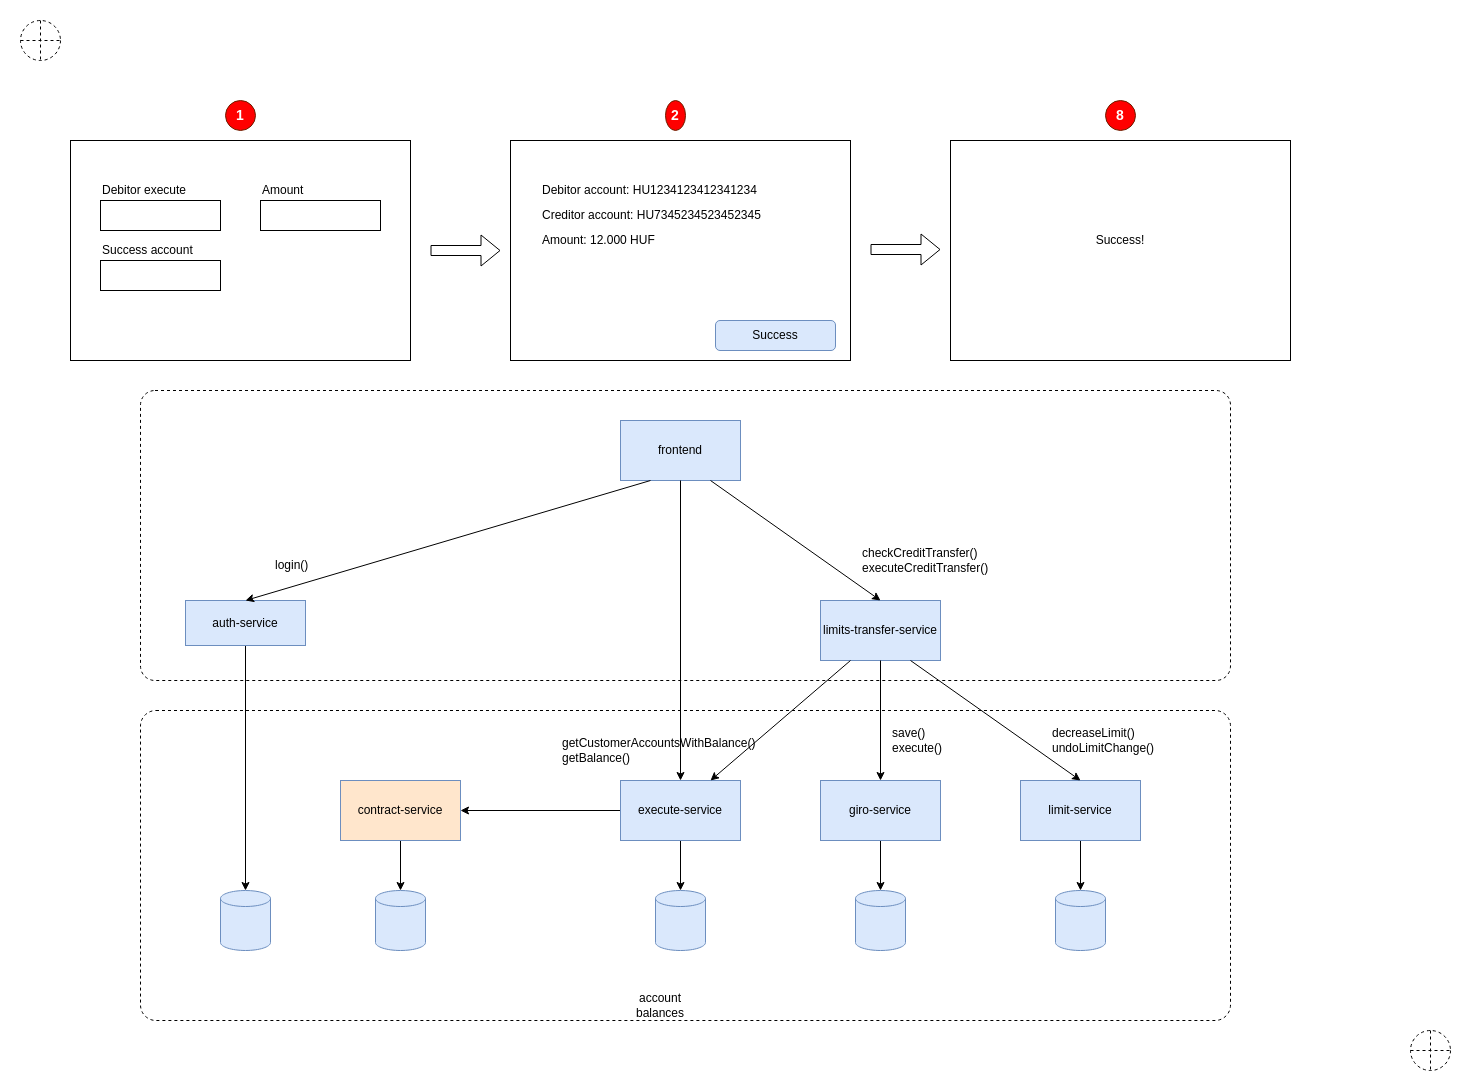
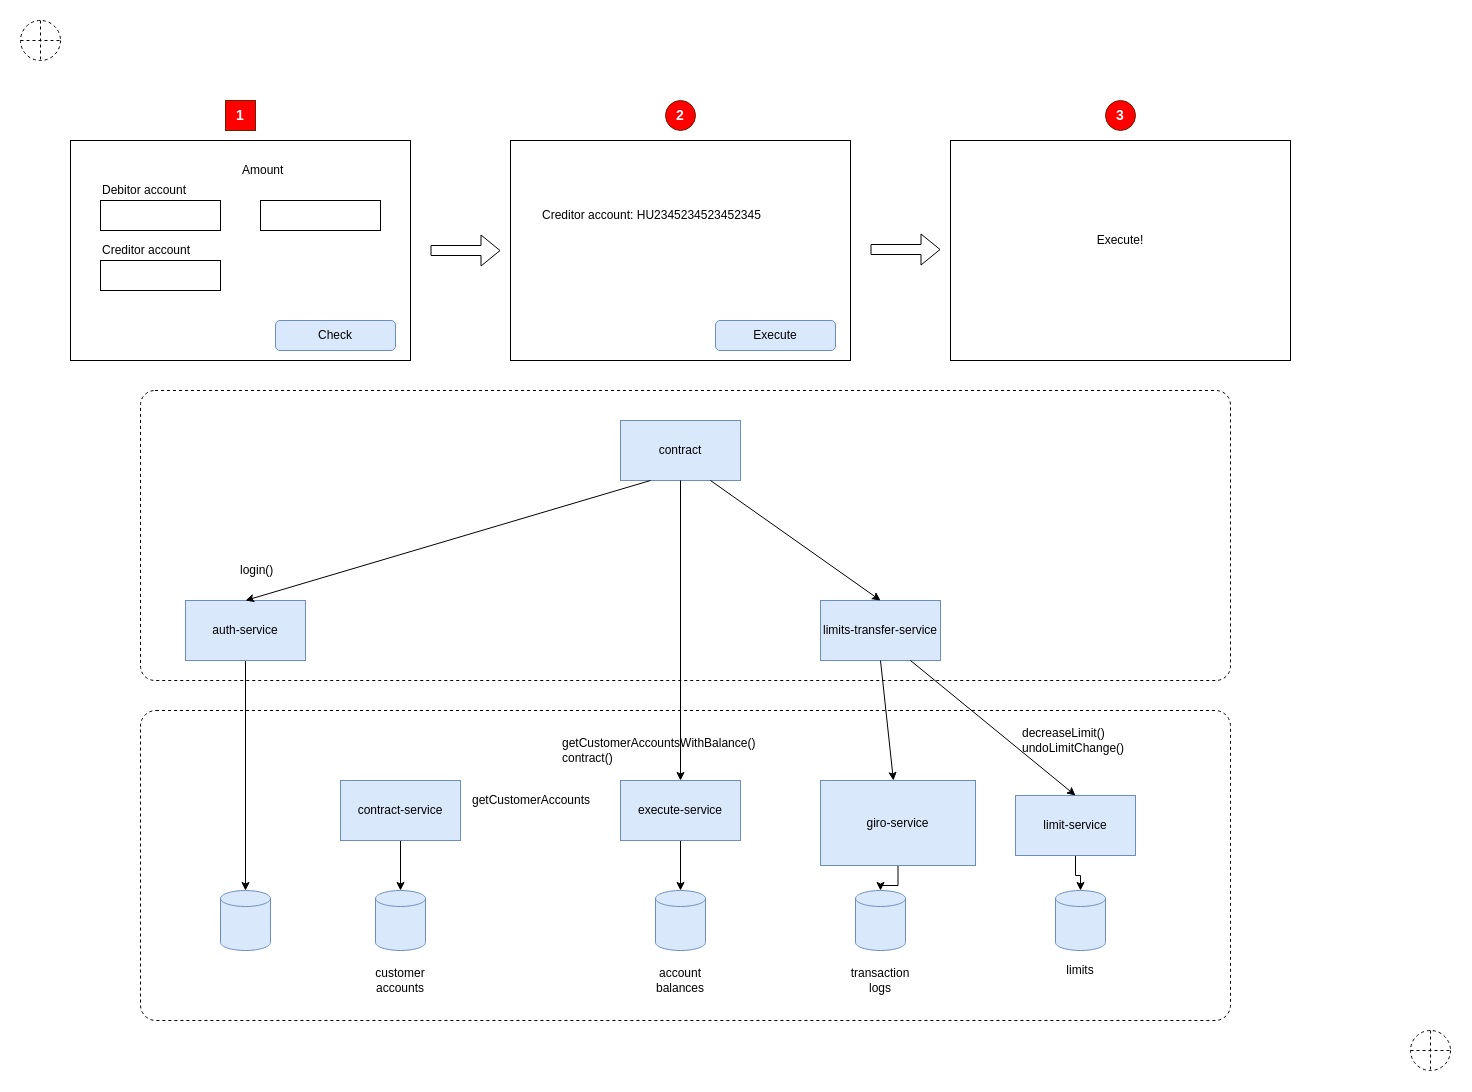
  <mxCell id="0" />
  <mxCell id="1" parent="0" />
  <mxCell id="2" value="" style="rounded=1;whiteSpace=wrap;html=1;fontSize=14;align=center;fillColor=none;arcSize=5;dashed=1;" parent="1" vertex="1"><mxGeometry x="140" y="390" width="1090" height="290" as="geometry" /></mxCell>
  <mxCell id="3" value="" style="rounded=1;whiteSpace=wrap;html=1;fontSize=14;align=center;fillColor=none;arcSize=5;dashed=1;" parent="1" vertex="1"><mxGeometry x="140" y="710" width="1090" height="310" as="geometry" /></mxCell>
  <mxCell id="4" value="" style="edgeStyle=orthogonalEdgeStyle;rounded=0;orthogonalLoop=1;jettySize=auto;html=1;" parent="1" source="6" target="9" edge="1"><mxGeometry relative="1" as="geometry" /></mxCell>
- <mxCell id="5" value="" style="edgeStyle=orthogonalEdgeStyle;rounded=0;orthogonalLoop=1;jettySize=auto;html=1;" parent="1" source="6" target="12" edge="1"><mxGeometry relative="1" as="geometry" /></mxCell>
  <mxCell id="6" value="execute-service" style="rounded=0;whiteSpace=wrap;html=1;fillColor=#dae8fc;strokeColor=#6c8ebf;" parent="1" vertex="1"><mxGeometry x="620" y="780" width="120" height="60" as="geometry" /></mxCell>
  <mxCell id="7" value="" style="edgeStyle=orthogonalEdgeStyle;rounded=0;orthogonalLoop=1;jettySize=auto;html=1;" parent="1" source="8" target="10" edge="1"><mxGeometry relative="1" as="geometry" /></mxCell>
- <mxCell id="8" value="giro-service" style="rounded=0;whiteSpace=wrap;html=1;fillColor=#dae8fc;strokeColor=#6c8ebf;" parent="1" vertex="1"><mxGeometry x="820" y="780" width="120" height="60" as="geometry" /></mxCell>
+ <mxCell id="8" value="giro-service" style="rounded=0;whiteSpace=wrap;html=1;fillColor=#dae8fc;strokeColor=#6c8ebf;" parent="1" vertex="1"><mxGeometry x="820" y="780" width="155" height="85" as="geometry" /></mxCell>
  <mxCell id="9" value="" style="shape=cylinder3;whiteSpace=wrap;html=1;boundedLbl=1;backgroundOutline=1;size=8;fillColor=#dae8fc;strokeColor=#6c8ebf;" parent="1" vertex="1"><mxGeometry x="655" y="890" width="50" height="60" as="geometry" /></mxCell>
  <mxCell id="10" value="" style="shape=cylinder3;whiteSpace=wrap;html=1;boundedLbl=1;backgroundOutline=1;size=8;fillColor=#dae8fc;strokeColor=#6c8ebf;" parent="1" vertex="1"><mxGeometry x="855" y="890" width="50" height="60" as="geometry" /></mxCell>
  <mxCell id="11" value="" style="edgeStyle=orthogonalEdgeStyle;rounded=0;orthogonalLoop=1;jettySize=auto;html=1;exitX=0.5;exitY=1;exitDx=0;exitDy=0;" parent="1" source="12" target="13" edge="1"><mxGeometry relative="1" as="geometry" /></mxCell>
- <mxCell id="12" value="contract-service" style="rounded=0;whiteSpace=wrap;html=1;fillColor=#ffe6cc;strokeColor=#6c8ebf;" parent="1" vertex="1"><mxGeometry x="340" y="780" width="120" height="60" as="geometry" /></mxCell>
+ <mxCell id="12" value="contract-service" style="rounded=0;whiteSpace=wrap;html=1;fillColor=#dae8fc;strokeColor=#6c8ebf;" parent="1" vertex="1"><mxGeometry x="340" y="780" width="120" height="60" as="geometry" /></mxCell>
  <mxCell id="13" value="" style="shape=cylinder3;whiteSpace=wrap;html=1;boundedLbl=1;backgroundOutline=1;size=8;fillColor=#dae8fc;strokeColor=#6c8ebf;" parent="1" vertex="1"><mxGeometry x="375" y="890" width="50" height="60" as="geometry" /></mxCell>
  <mxCell id="14" value="limits-transfer-service" style="rounded=0;whiteSpace=wrap;html=1;fillColor=#dae8fc;strokeColor=#6c8ebf;" parent="1" vertex="1"><mxGeometry x="820" y="600" width="120" height="60" as="geometry" /></mxCell>
- <mxCell id="15" value="frontend" style="rounded=0;whiteSpace=wrap;html=1;fillColor=#dae8fc;strokeColor=#6c8ebf;" parent="1" vertex="1"><mxGeometry x="620" y="420" width="120" height="60" as="geometry" /></mxCell>
+ <mxCell id="15" value="contract" style="rounded=0;whiteSpace=wrap;html=1;fillColor=#dae8fc;strokeColor=#6c8ebf;" parent="1" vertex="1"><mxGeometry x="620" y="420" width="120" height="60" as="geometry" /></mxCell>
  <mxCell id="16" value="" style="endArrow=classic;html=1;exitX=0.5;exitY=1;exitDx=0;exitDy=0;" parent="1" source="15" target="6" edge="1"><mxGeometry width="50" height="50" relative="1" as="geometry"><mxPoint x="550" y="600" as="sourcePoint" /><mxPoint x="600" y="550" as="targetPoint" /></mxGeometry></mxCell>
- <mxCell id="17" value="getCustomerAccountsWithBalance()&lt;br&gt;getBalance()" style="text;html=1;strokeColor=none;fillColor=none;align=left;verticalAlign=middle;whiteSpace=wrap;rounded=0;" parent="1" vertex="1"><mxGeometry x="560" y="730" width="220" height="40" as="geometry" /></mxCell>
- <mxCell id="18" value="account balances" style="text;html=1;strokeColor=none;fillColor=none;align=center;verticalAlign=middle;whiteSpace=wrap;rounded=0;" parent="1" vertex="1"><mxGeometry x="620" y="995" width="80" height="20" as="geometry" /></mxCell>
+ <mxCell id="17" value="getCustomerAccountsWithBalance()&lt;br&gt;contract()" style="text;html=1;strokeColor=none;fillColor=none;align=left;verticalAlign=middle;whiteSpace=wrap;rounded=0;" parent="1" vertex="1"><mxGeometry x="560" y="730" width="220" height="40" as="geometry" /></mxCell>
+ <mxCell id="18" value="account balances" style="text;html=1;strokeColor=none;fillColor=none;align=center;verticalAlign=middle;whiteSpace=wrap;rounded=0;" parent="1" vertex="1"><mxGeometry x="640" y="970" width="80" height="20" as="geometry" /></mxCell>
+ <mxCell id="19" value="customer accounts" style="text;html=1;strokeColor=none;fillColor=none;align=center;verticalAlign=middle;whiteSpace=wrap;rounded=0;" parent="1" vertex="1"><mxGeometry x="360" y="970" width="80" height="20" as="geometry" /></mxCell>
+ <mxCell id="20" value="transaction logs" style="text;html=1;strokeColor=none;fillColor=none;align=center;verticalAlign=middle;whiteSpace=wrap;rounded=0;" parent="1" vertex="1"><mxGeometry x="840" y="970" width="80" height="20" as="geometry" /></mxCell>
+ <mxCell id="21" value="getCustomerAccounts" style="text;html=1;strokeColor=none;fillColor=none;align=left;verticalAlign=middle;whiteSpace=wrap;rounded=0;" parent="1" vertex="1"><mxGeometry x="470" y="790" width="140" height="20" as="geometry" /></mxCell>
  <mxCell id="22" value="" style="endArrow=classic;html=1;exitX=0.75;exitY=1;exitDx=0;exitDy=0;entryX=0.5;entryY=0;entryDx=0;entryDy=0;" parent="1" source="15" target="14" edge="1"><mxGeometry width="50" height="50" relative="1" as="geometry"><mxPoint x="920" y="500" as="sourcePoint" /><mxPoint x="970" y="450" as="targetPoint" /></mxGeometry></mxCell>
- <mxCell id="23" value="checkCreditTransfer()&lt;br&gt;executeCreditTransfer()" style="text;html=1;strokeColor=none;fillColor=none;align=left;verticalAlign=middle;whiteSpace=wrap;rounded=0;" parent="1" vertex="1"><mxGeometry x="860" y="540" width="160" height="40" as="geometry" /></mxCell>
  <mxCell id="24" value="" style="shape=cylinder3;whiteSpace=wrap;html=1;boundedLbl=1;backgroundOutline=1;size=8;fillColor=#dae8fc;strokeColor=#6c8ebf;" parent="1" vertex="1"><mxGeometry x="1055" y="890" width="50" height="60" as="geometry" /></mxCell>
+ <mxCell id="25" value="limits" style="text;html=1;strokeColor=none;fillColor=none;align=center;verticalAlign=middle;whiteSpace=wrap;rounded=0;" parent="1" vertex="1"><mxGeometry x="1040" y="960" width="80" height="20" as="geometry" /></mxCell>
  <mxCell id="26" value="" style="edgeStyle=orthogonalEdgeStyle;rounded=0;orthogonalLoop=1;jettySize=auto;html=1;" parent="1" source="27" target="24" edge="1"><mxGeometry relative="1" as="geometry" /></mxCell>
- <mxCell id="27" value="limit-service" style="rounded=0;whiteSpace=wrap;html=1;fillColor=#dae8fc;strokeColor=#6c8ebf;" parent="1" vertex="1"><mxGeometry x="1020" y="780" width="120" height="60" as="geometry" /></mxCell>
+ <mxCell id="27" value="limit-service" style="rounded=0;whiteSpace=wrap;html=1;fillColor=#dae8fc;strokeColor=#6c8ebf;" parent="1" vertex="1"><mxGeometry x="1015" y="795" width="120" height="60" as="geometry" /></mxCell>
  <mxCell id="28" value="" style="endArrow=classic;html=1;exitX=0.5;exitY=1;exitDx=0;exitDy=0;" parent="1" source="14" target="8" edge="1"><mxGeometry width="50" height="50" relative="1" as="geometry"><mxPoint x="1090" y="680" as="sourcePoint" /><mxPoint x="1140" y="630" as="targetPoint" /></mxGeometry></mxCell>
- <mxCell id="29" value="" style="endArrow=classic;html=1;exitX=0.25;exitY=1;exitDx=0;exitDy=0;entryX=0.75;entryY=0;entryDx=0;entryDy=0;" parent="1" source="14" target="6" edge="1"><mxGeometry width="50" height="50" relative="1" as="geometry"><mxPoint x="1080" y="590" as="sourcePoint" /><mxPoint x="1130" y="540" as="targetPoint" /></mxGeometry></mxCell>
- <mxCell id="30" value="save()&lt;br&gt;execute()" style="text;html=1;strokeColor=none;fillColor=none;align=left;verticalAlign=middle;whiteSpace=wrap;rounded=0;" parent="1" vertex="1"><mxGeometry x="890" y="720" width="70" height="40" as="geometry" /></mxCell>
  <mxCell id="31" value="" style="endArrow=classic;html=1;exitX=0.75;exitY=1;exitDx=0;exitDy=0;entryX=0.5;entryY=0;entryDx=0;entryDy=0;" parent="1" source="14" target="27" edge="1"><mxGeometry width="50" height="50" relative="1" as="geometry"><mxPoint x="1090" y="710" as="sourcePoint" /><mxPoint x="1140" y="660" as="targetPoint" /></mxGeometry></mxCell>
- <mxCell id="32" value="decreaseLimit()&lt;br&gt;undoLimitChange()" style="text;html=1;strokeColor=none;fillColor=none;align=left;verticalAlign=middle;whiteSpace=wrap;rounded=0;" parent="1" vertex="1"><mxGeometry x="1050" y="720" width="120" height="40" as="geometry" /></mxCell>
+ <mxCell id="32" value="decreaseLimit()&lt;br&gt;undoLimitChange()" style="text;html=1;strokeColor=none;fillColor=none;align=left;verticalAlign=middle;whiteSpace=wrap;rounded=0;" parent="1" vertex="1"><mxGeometry x="1020" y="720" width="120" height="40" as="geometry" /></mxCell>
  <mxCell id="33" value="" style="rounded=0;whiteSpace=wrap;html=1;align=left;" parent="1" vertex="1"><mxGeometry x="70" y="140" width="340" height="220" as="geometry" /></mxCell>
  <mxCell id="34" value="" style="rounded=0;whiteSpace=wrap;html=1;align=left;" parent="1" vertex="1"><mxGeometry x="100" y="200" width="120" height="30" as="geometry" /></mxCell>
- <mxCell id="35" value="Debitor execute" style="text;html=1;strokeColor=none;fillColor=none;align=left;verticalAlign=middle;whiteSpace=wrap;rounded=0;" parent="1" vertex="1"><mxGeometry x="100" y="180" width="110" height="20" as="geometry" /></mxCell>
+ <mxCell id="35" value="Debitor account" style="text;html=1;strokeColor=none;fillColor=none;align=left;verticalAlign=middle;whiteSpace=wrap;rounded=0;" parent="1" vertex="1"><mxGeometry x="100" y="180" width="110" height="20" as="geometry" /></mxCell>
  <mxCell id="36" value="" style="rounded=0;whiteSpace=wrap;html=1;align=left;" parent="1" vertex="1"><mxGeometry x="100" y="260" width="120" height="30" as="geometry" /></mxCell>
- <mxCell id="37" value="Success account" style="text;html=1;strokeColor=none;fillColor=none;align=left;verticalAlign=middle;whiteSpace=wrap;rounded=0;" parent="1" vertex="1"><mxGeometry x="100" y="240" width="110" height="20" as="geometry" /></mxCell>
+ <mxCell id="37" value="Creditor account" style="text;html=1;strokeColor=none;fillColor=none;align=left;verticalAlign=middle;whiteSpace=wrap;rounded=0;" parent="1" vertex="1"><mxGeometry x="100" y="240" width="110" height="20" as="geometry" /></mxCell>
  <mxCell id="38" value="" style="rounded=0;whiteSpace=wrap;html=1;align=left;" parent="1" vertex="1"><mxGeometry x="260" y="200" width="120" height="30" as="geometry" /></mxCell>
- <mxCell id="39" value="Amount" style="text;html=1;strokeColor=none;fillColor=none;align=left;verticalAlign=middle;whiteSpace=wrap;rounded=0;" parent="1" vertex="1"><mxGeometry x="260" y="180" width="110" height="20" as="geometry" /></mxCell>
+ <mxCell id="39" value="Amount" style="text;html=1;strokeColor=none;fillColor=none;align=left;verticalAlign=middle;whiteSpace=wrap;rounded=0;" parent="1" vertex="1"><mxGeometry x="240" y="160" width="110" height="20" as="geometry" /></mxCell>
+ <mxCell id="40" value="Check" style="rounded=1;whiteSpace=wrap;html=1;align=center;fillColor=#dae8fc;strokeColor=#6c8ebf;" parent="1" vertex="1"><mxGeometry x="275" y="320" width="120" height="30" as="geometry" /></mxCell>
  <mxCell id="41" value="" style="rounded=0;whiteSpace=wrap;html=1;align=left;" parent="1" vertex="1"><mxGeometry x="510" y="140" width="340" height="220" as="geometry" /></mxCell>
- <mxCell id="42" value="Debitor account: HU1234123412341234" style="text;html=1;strokeColor=none;fillColor=none;align=left;verticalAlign=middle;whiteSpace=wrap;rounded=0;" parent="1" vertex="1"><mxGeometry x="540" y="180" width="250" height="20" as="geometry" /></mxCell>
- <mxCell id="43" value="Creditor account: HU7345234523452345" style="text;html=1;strokeColor=none;fillColor=none;align=left;verticalAlign=middle;whiteSpace=wrap;rounded=0;" parent="1" vertex="1"><mxGeometry x="540" y="205" width="260" height="20" as="geometry" /></mxCell>
- <mxCell id="44" value="Amount: 12.000 HUF" style="text;html=1;strokeColor=none;fillColor=none;align=left;verticalAlign=middle;whiteSpace=wrap;rounded=0;" parent="1" vertex="1"><mxGeometry x="540" y="230" width="140" height="20" as="geometry" /></mxCell>
- <mxCell id="45" value="Success" style="rounded=1;whiteSpace=wrap;html=1;align=center;fillColor=#dae8fc;strokeColor=#6c8ebf;" parent="1" vertex="1"><mxGeometry x="715" y="320" width="120" height="30" as="geometry" /></mxCell>
- <mxCell id="46" value="1" style="ellipse;whiteSpace=wrap;html=1;aspect=fixed;align=center;strokeColor=#6D1F00;fontColor=#ffffff;fillColor=#FF0000;fontStyle=1;fontSize=14;" parent="1" vertex="1"><mxGeometry x="225" y="100" width="30" height="30" as="geometry" /></mxCell>
- <mxCell id="47" value="2" style="ellipse;whiteSpace=wrap;html=1;aspect=fixed;align=center;strokeColor=#6D1F00;fontColor=#ffffff;fillColor=#FF0000;fontStyle=1;fontSize=14;" parent="1" vertex="1"><mxGeometry x="665" y="100" width="20" height="30" as="geometry" /></mxCell>
+ <mxCell id="43" value="Creditor account: HU2345234523452345" style="text;html=1;strokeColor=none;fillColor=none;align=left;verticalAlign=middle;whiteSpace=wrap;rounded=0;" parent="1" vertex="1"><mxGeometry x="540" y="205" width="260" height="20" as="geometry" /></mxCell>
+ <mxCell id="45" value="Execute" style="rounded=1;whiteSpace=wrap;html=1;align=center;fillColor=#dae8fc;strokeColor=#6c8ebf;" parent="1" vertex="1"><mxGeometry x="715" y="320" width="120" height="30" as="geometry" /></mxCell>
+ <mxCell id="46" value="1" style="whiteSpace=wrap;html=1;aspect=fixed;align=center;strokeColor=#6D1F00;fontColor=#ffffff;fillColor=#FF0000;fontStyle=1;fontSize=14;rounded=0;" parent="1" vertex="1"><mxGeometry x="225" y="100" width="30" height="30" as="geometry" /></mxCell>
+ <mxCell id="47" value="2" style="ellipse;whiteSpace=wrap;html=1;aspect=fixed;align=center;strokeColor=#6D1F00;fontColor=#ffffff;fillColor=#FF0000;fontStyle=1;fontSize=14;" parent="1" vertex="1"><mxGeometry x="665" y="100" width="30" height="30" as="geometry" /></mxCell>
  <mxCell id="48" value="" style="rounded=0;whiteSpace=wrap;html=1;align=left;" parent="1" vertex="1"><mxGeometry x="950" y="140" width="340" height="220" as="geometry" /></mxCell>
- <mxCell id="49" value="Success!" style="text;html=1;strokeColor=none;fillColor=none;align=center;verticalAlign=middle;whiteSpace=wrap;rounded=0;" parent="1" vertex="1"><mxGeometry x="995" y="230" width="250" height="20" as="geometry" /></mxCell>
- <mxCell id="50" value="8" style="ellipse;whiteSpace=wrap;html=1;aspect=fixed;align=center;strokeColor=#6D1F00;fontColor=#ffffff;fillColor=#FF0000;fontStyle=1;fontSize=14;" parent="1" vertex="1"><mxGeometry x="1105" y="100" width="30" height="30" as="geometry" /></mxCell>
+ <mxCell id="49" value="Execute!" style="text;html=1;strokeColor=none;fillColor=none;align=center;verticalAlign=middle;whiteSpace=wrap;rounded=0;" parent="1" vertex="1"><mxGeometry x="995" y="230" width="250" height="20" as="geometry" /></mxCell>
+ <mxCell id="50" value="3" style="ellipse;whiteSpace=wrap;html=1;aspect=fixed;align=center;strokeColor=#6D1F00;fontColor=#ffffff;fillColor=#FF0000;fontStyle=1;fontSize=14;" parent="1" vertex="1"><mxGeometry x="1105" y="100" width="30" height="30" as="geometry" /></mxCell>
  <mxCell id="51" value="" style="shape=flexArrow;endArrow=classic;html=1;fontSize=14;" parent="1" edge="1"><mxGeometry width="50" height="50" relative="1" as="geometry"><mxPoint x="430" y="250" as="sourcePoint" /><mxPoint x="500" y="250" as="targetPoint" /></mxGeometry></mxCell>
  <mxCell id="52" value="" style="shape=flexArrow;endArrow=classic;html=1;fontSize=14;" parent="1" edge="1"><mxGeometry width="50" height="50" relative="1" as="geometry"><mxPoint x="870" y="249" as="sourcePoint" /><mxPoint x="940" y="249" as="targetPoint" /></mxGeometry></mxCell>
  <mxCell id="53" value="" style="edgeStyle=orthogonalEdgeStyle;rounded=0;orthogonalLoop=1;jettySize=auto;html=1;fontSize=14;" parent="1" source="54" target="57" edge="1"><mxGeometry relative="1" as="geometry" /></mxCell>
- <mxCell id="54" value="auth-service" style="rounded=0;whiteSpace=wrap;html=1;fillColor=#dae8fc;strokeColor=#6c8ebf;" parent="1" vertex="1"><mxGeometry x="185" y="600" width="120" height="45" as="geometry" /></mxCell>
+ <mxCell id="54" value="auth-service" style="rounded=0;whiteSpace=wrap;html=1;fillColor=#dae8fc;strokeColor=#6c8ebf;" parent="1" vertex="1"><mxGeometry x="185" y="600" width="120" height="60" as="geometry" /></mxCell>
  <mxCell id="55" value="" style="endArrow=classic;html=1;fontSize=14;exitX=0.25;exitY=1;exitDx=0;exitDy=0;entryX=0.5;entryY=0;entryDx=0;entryDy=0;" parent="1" source="15" target="54" edge="1"><mxGeometry width="50" height="50" relative="1" as="geometry"><mxPoint x="370" y="520" as="sourcePoint" /><mxPoint x="420" y="470" as="targetPoint" /></mxGeometry></mxCell>
- <mxCell id="56" value="login()" style="text;html=1;strokeColor=none;fillColor=none;align=left;verticalAlign=middle;whiteSpace=wrap;rounded=0;" parent="1" vertex="1"><mxGeometry x="272.5" y="545" width="65" height="40" as="geometry" /></mxCell>
+ <mxCell id="56" value="login()" style="text;html=1;strokeColor=none;fillColor=none;align=left;verticalAlign=middle;whiteSpace=wrap;rounded=0;" parent="1" vertex="1"><mxGeometry x="237.5" y="550" width="65" height="40" as="geometry" /></mxCell>
  <mxCell id="57" value="" style="shape=cylinder3;whiteSpace=wrap;html=1;boundedLbl=1;backgroundOutline=1;size=8;fillColor=#dae8fc;strokeColor=#6c8ebf;" parent="1" vertex="1"><mxGeometry x="220" y="890" width="50" height="60" as="geometry" /></mxCell>
  <mxCell id="58" value="" style="shape=orEllipse;perimeter=ellipsePerimeter;whiteSpace=wrap;html=1;backgroundOutline=1;dashed=1;fillColor=none;fontSize=14;align=center;" parent="1" vertex="1"><mxGeometry x="20" y="20" width="40" height="40" as="geometry" /></mxCell>
  <mxCell id="59" value="" style="shape=orEllipse;perimeter=ellipsePerimeter;whiteSpace=wrap;html=1;backgroundOutline=1;dashed=1;fillColor=none;fontSize=14;align=center;" parent="1" vertex="1"><mxGeometry x="1410" y="1030" width="40" height="40" as="geometry" /></mxCell>
